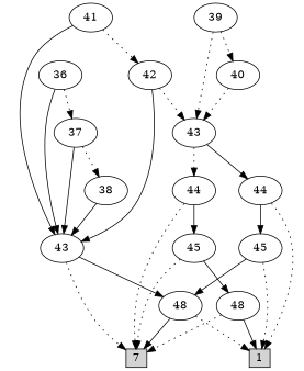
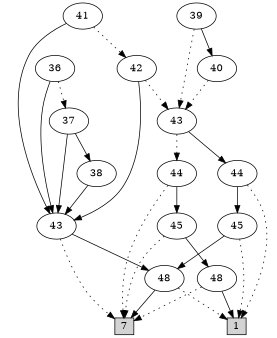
  digraph {
    edge [style=dotted]
    n1 [height=0.3 label=7 shape=box style=filled width=0.3]
    n2 [height=0.3 label=1 shape=box style=filled width=0.3]
    n3 [label=36]
    n4 [label=37]
    n5 [label=43]
    n6 [label=38]
    n7 [label=48]
    n8 [label=39]
    n9 [label=43]
    n10 [label=40]
    n11 [label=44]
    n12 [label=44]
    n13 [label=45]
    n14 [label=45]
    n15 [label=41]
    n16 [label=42]
    n17 [label=48]
    n3 -> n4
    n3 -> n5 [style=filled]
    n4 -> n5 [style=filled]
-   n4 -> n6
+   n4 -> n6 [style=filled]
    n5 -> n1
    n5 -> n7 [style=filled]
    n6 -> n5 [style=filled]
    n7 -> n1 [style=filled]
    n7 -> n2
    n8 -> n9
-   n8 -> n10
+   n8 -> n10 [style=filled]
    n9 -> n11
    n9 -> n12 [style=filled]
    n10 -> n9
    n11 -> n1
    n11 -> n13 [style=filled]
    n12 -> n2
    n12 -> n14 [style=filled]
    n13 -> n1
    n13 -> n17 [style=filled]
    n14 -> n2
    n14 -> n7 [style=filled]
    n15 -> n5 [style=filled]
    n15 -> n16
    n16 -> n5 [style=filled]
    n16 -> n9
    n17 -> n1
    n17 -> n2 [style=filled]
  }
